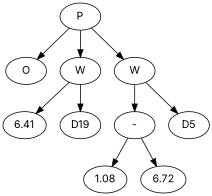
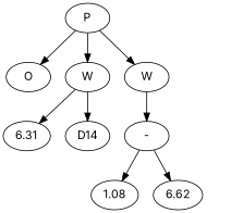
  digraph {
    fontname=Inter
    node [fontname=Inter]
    edge [fontname=Inter]
    n1 [label=O]
    n2 [label=P]
    n3 [label=W]
    n4 [label=W]
-   n5 [label=6.41]
-   n6 [label=D19]
+   n5 [label=6.31]
+   n6 [label=D14]
    n7 [label="-"]
-   n8 [label=D5]
    n9 [label=1.08]
-   n10 [label=6.72]
+   n10 [label=6.62]
    n2 -> n1
    n2 -> n3
    n2 -> n4
    n3 -> n5
    n3 -> n6
    n4 -> n7
-   n4 -> n8
    n7 -> n9
    n7 -> n10
  }
